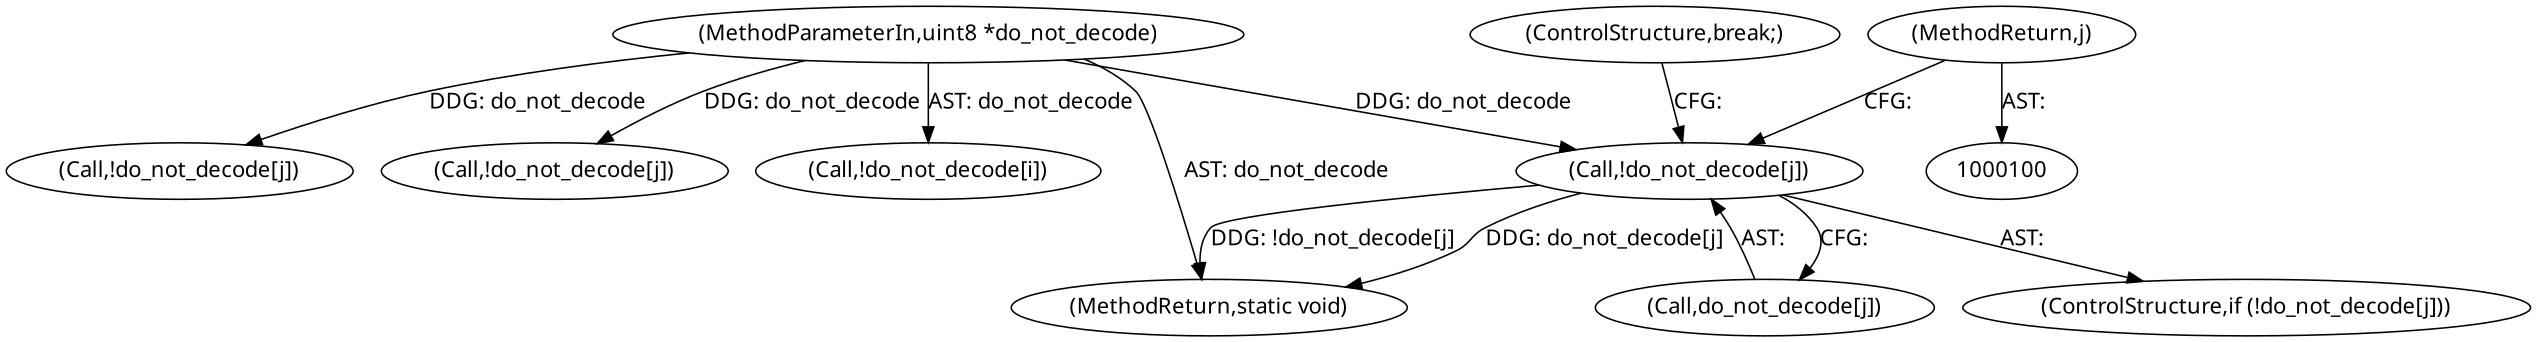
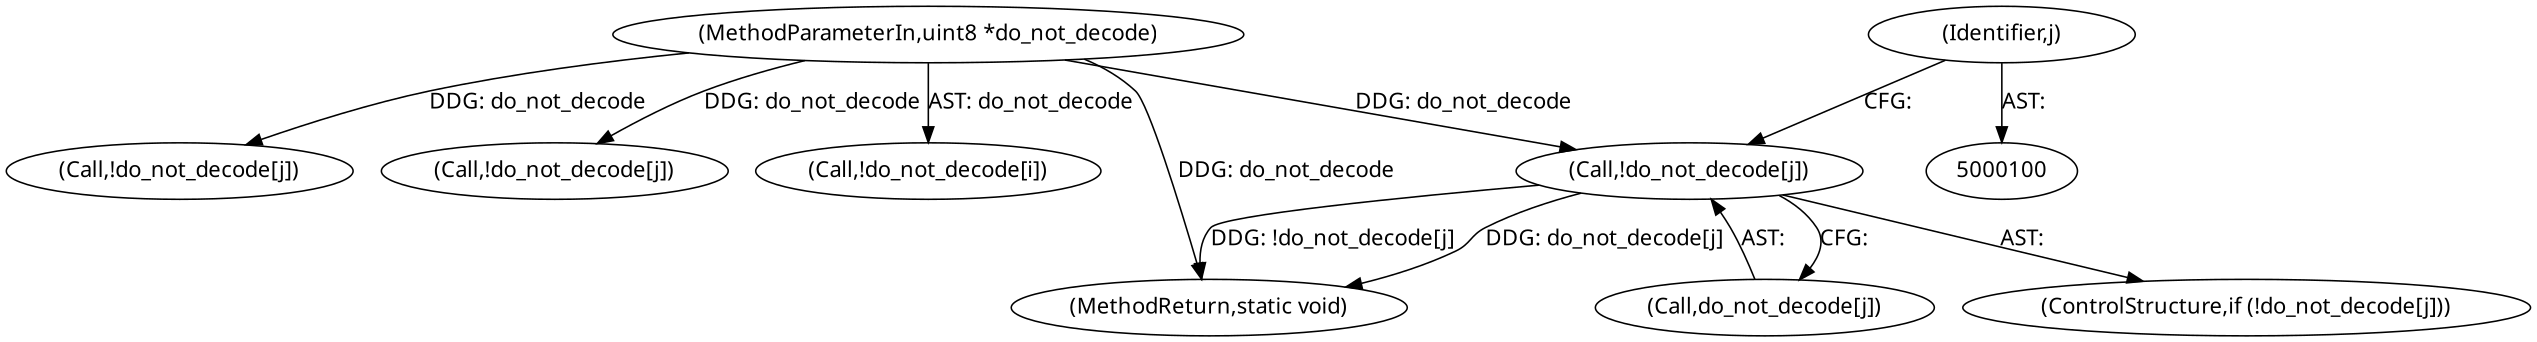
  digraph {
    fontname="Noto Sans"
    node [fontname="Noto Sans"]
    edge [fontname="Noto Sans"]
    n1 [label="(Call,!do_not_decode[j])"]
    n2 [label="(Call,do_not_decode[j])"]
    n3 [label="(ControlStructure,if (!do_not_decode[j]))"]
    n4 [label="(MethodReturn,static void)"]
    n5 [label="(MethodParameterIn,uint8 *do_not_decode)"]
    n6 [label="(Call,!do_not_decode[j])"]
    n7 [label="(Call,!do_not_decode[j])"]
    n8 [label="(Call,!do_not_decode[i])"]
-   n9 [label="(ControlStructure,break;)"]
-   n10 [label="(MethodReturn,j)"]
-   1000100
+   n10 [label="(Identifier,j)"]
+   1000100 [label=5000100]
    n1 -> n2 [label="CFG: "]
    n1 -> n3 [label="AST: "]
    n1 -> n4 [label="DDG: !do_not_decode[j]"]
    n1 -> n4 [label="DDG: do_not_decode[j]"]
    n2 -> n1 [label="AST: "]
    n5 -> n1 [label="DDG: do_not_decode"]
-   n5 -> n4 [label="AST: do_not_decode"]
+   n5 -> n4 [label="DDG: do_not_decode"]
    n5 -> n6 [label="DDG: do_not_decode"]
    n5 -> n7 [label="DDG: do_not_decode"]
    n5 -> n8 [label="AST: do_not_decode"]
-   n9 -> n1 [label="CFG: "]
    n10 -> n1 [label="CFG: "]
    n10 -> 1000100 [label="AST: "]
  }
